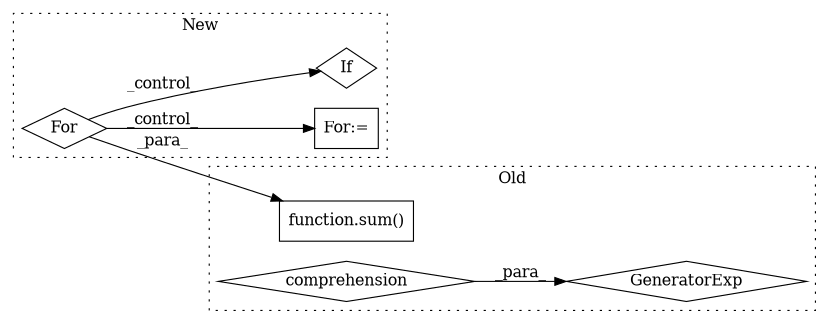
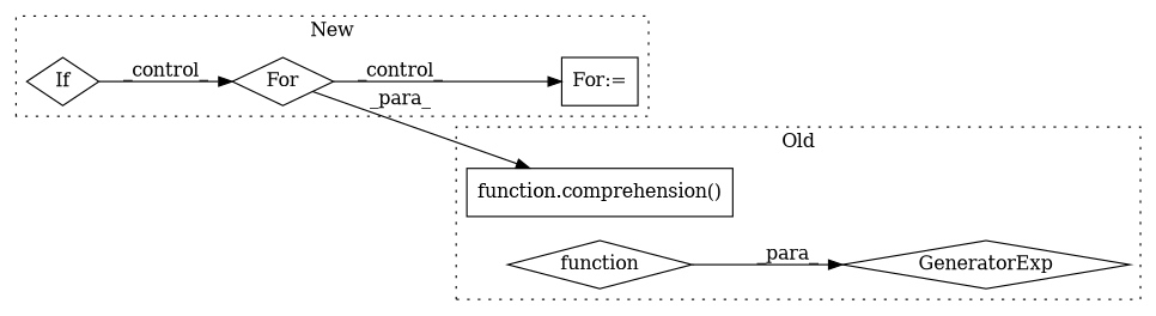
  digraph {
    rankdir=LR
    node [l=4 shape=diamond]
    n1 [a=107 l="4,22" label=For s="17873,17896"]
    n2 [a=68 label="For:=" s=17927 shape=box]
    n3 [a=96 l=3 label=If s=17823]
-   n4 [a=75 l="4,50" label="function.sum()" s="18407,18415" shape=box]
-   n5 [a=45 l=3 label=comprehension s=18430]
+   n4 [a=75 l="4,50" label="function.comprehension()" s="18407,18415" shape=box]
+   n5 [a=45 l=3 label=function s=18430]
    n6 [a=55 label=GeneratorExp s=18411]
    subgraph cluster_1 {
      label=New
      style=dotted
      n1
      n2
      n3
    }
    subgraph cluster_2 {
      label=Old
      style=dotted
      n4
      n5
      n6
    }
    n1 -> n2 [label=_control_]
    n1 -> n4 [label=_para_]
-   n1 -> n3 [label=_control_]
+   n3 -> n1 [label=_control_]
    n5 -> n6 [label=_para_]
  }
